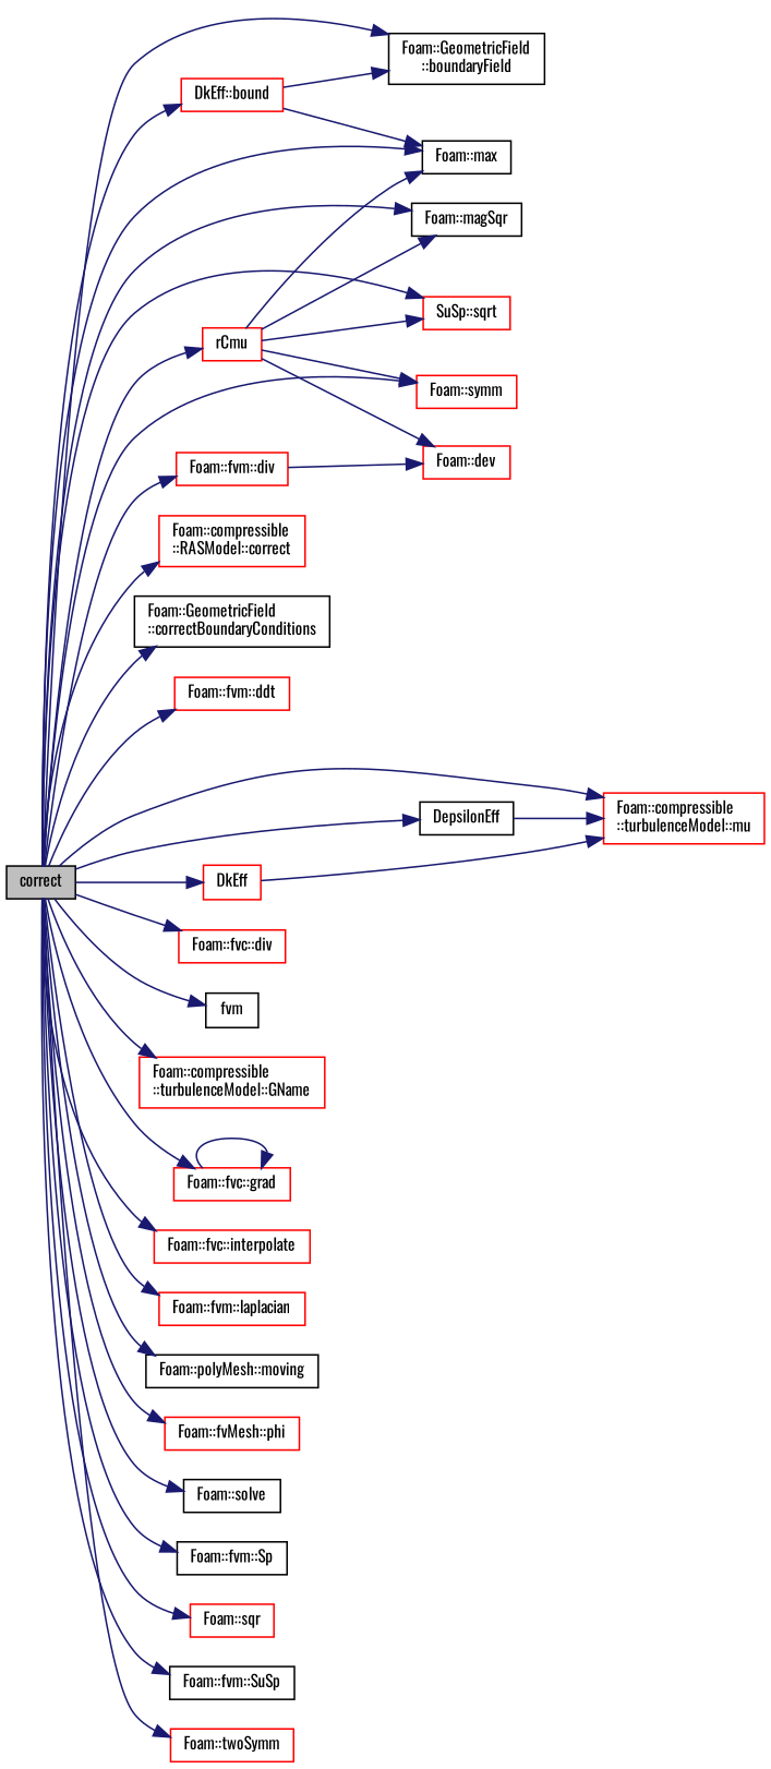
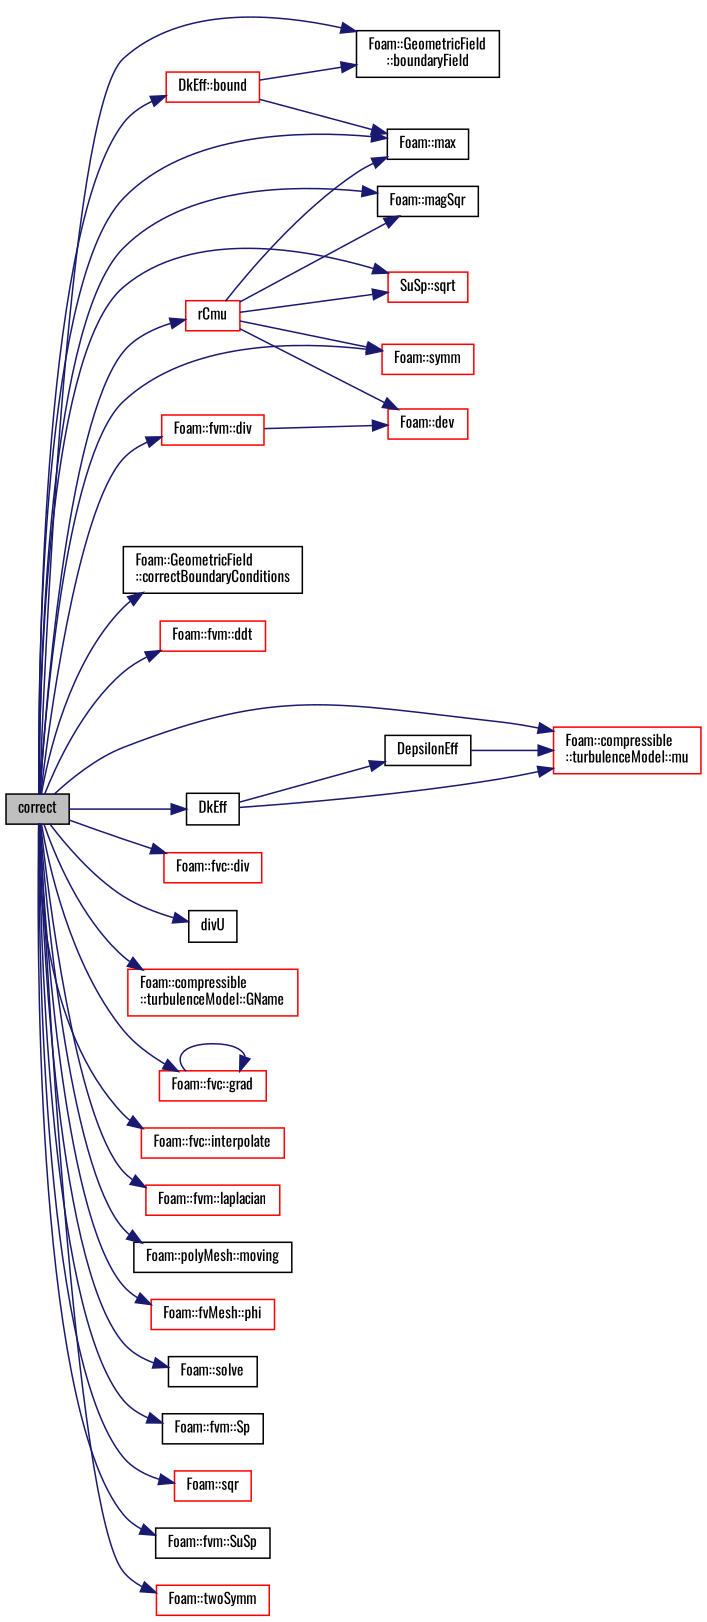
  digraph {
    fontname=Oswald
    rankdir=LR
    node [color=red fontname=Oswald fontsize=10 shape=record]
    edge [color=midnightblue fontname=Oswald fontsize=10 labelfontname=FreeSans labelfontsize=10 style=solid]
    n1 [color=black fillcolor=grey75 fontcolor=black height=0.2 label=correct style=filled width=0.4]
    n2 [height=0.2 label="DkEff::bound" width=0.4]
    n3 [color=black height=0.2 label="Foam::GeometricField\l::boundaryField" width=0.4]
    n4 [color=black height=0.2 label="Foam::max" width=0.4]
-   n5 [height=0.2 label="Foam::compressible\l::RASModel::correct" width=0.4]
    n6 [color=black height=0.2 label="Foam::GeometricField\l::correctBoundaryConditions" width=0.4]
    n7 [height=0.2 label="Foam::fvm::ddt" width=0.4]
    n8 [color=black height=0.2 label=DepsilonEff width=0.4]
    n9 [height=0.2 label="Foam::compressible\l::turbulenceModel::mu" width=0.4]
    n10 [height=0.2 label="Foam::fvm::div" width=0.4]
    n11 [height=0.2 label="Foam::fvc::div" width=0.4]
-   n12 [color=black height=0.2 label=fvm width=0.4]
-   n13 [height=0.2 label=DkEff width=0.4]
+   n12 [color=black height=0.2 label=divU width=0.4]
+   n13 [color=black height=0.2 label=DkEff width=0.4]
    n14 [height=0.2 label="Foam::compressible\l::turbulenceModel::GName" width=0.4]
    n15 [height=0.2 label="Foam::fvc::grad" width=0.4]
    n16 [height=0.2 label="Foam::fvc::interpolate" width=0.4]
    n17 [height=0.2 label="Foam::fvm::laplacian" width=0.4]
    n18 [color=black height=0.2 label="Foam::magSqr" width=0.4]
    n19 [color=black height=0.2 label="Foam::polyMesh::moving" width=0.4]
    n20 [height=0.2 label="Foam::fvMesh::phi" width=0.4]
    n21 [height=0.2 label=rCmu width=0.4]
    n22 [height=0.2 label="SuSp::sqrt" width=0.4]
    n23 [height=0.2 label="Foam::symm" width=0.4]
    n24 [color=black height=0.2 label="Foam::solve" width=0.4]
    n25 [color=black height=0.2 label="Foam::fvm::Sp" width=0.4]
    n26 [height=0.2 label="Foam::sqr" width=0.4]
    n27 [color=black height=0.2 label="Foam::fvm::SuSp" width=0.4]
    n28 [height=0.2 label="Foam::twoSymm" width=0.4]
    n29 [height=0.2 label="Foam::dev" width=0.4]
    n1 -> n2
    n1 -> n3
    n1 -> n4
-   n1 -> n5
    n1 -> n6
    n1 -> n7
-   n1 -> n8
+   n13 -> n8
    n1 -> n9
    n1 -> n10
    n1 -> n11
    n1 -> n12
    n1 -> n13
    n1 -> n14
    n1 -> n15
    n1 -> n16
    n1 -> n17
    n1 -> n18
    n1 -> n19
    n1 -> n20
    n1 -> n21
    n1 -> n22
    n1 -> n23
    n1 -> n24
    n1 -> n25
    n1 -> n26
    n1 -> n27
    n1 -> n28
    n2 -> n3
    n2 -> n4
    n8 -> n9
    n10 -> n29
    n13 -> n9
    n15 -> n15
    n21 -> n4
    n21 -> n18
    n21 -> n22
    n21 -> n23
    n21 -> n29
  }
